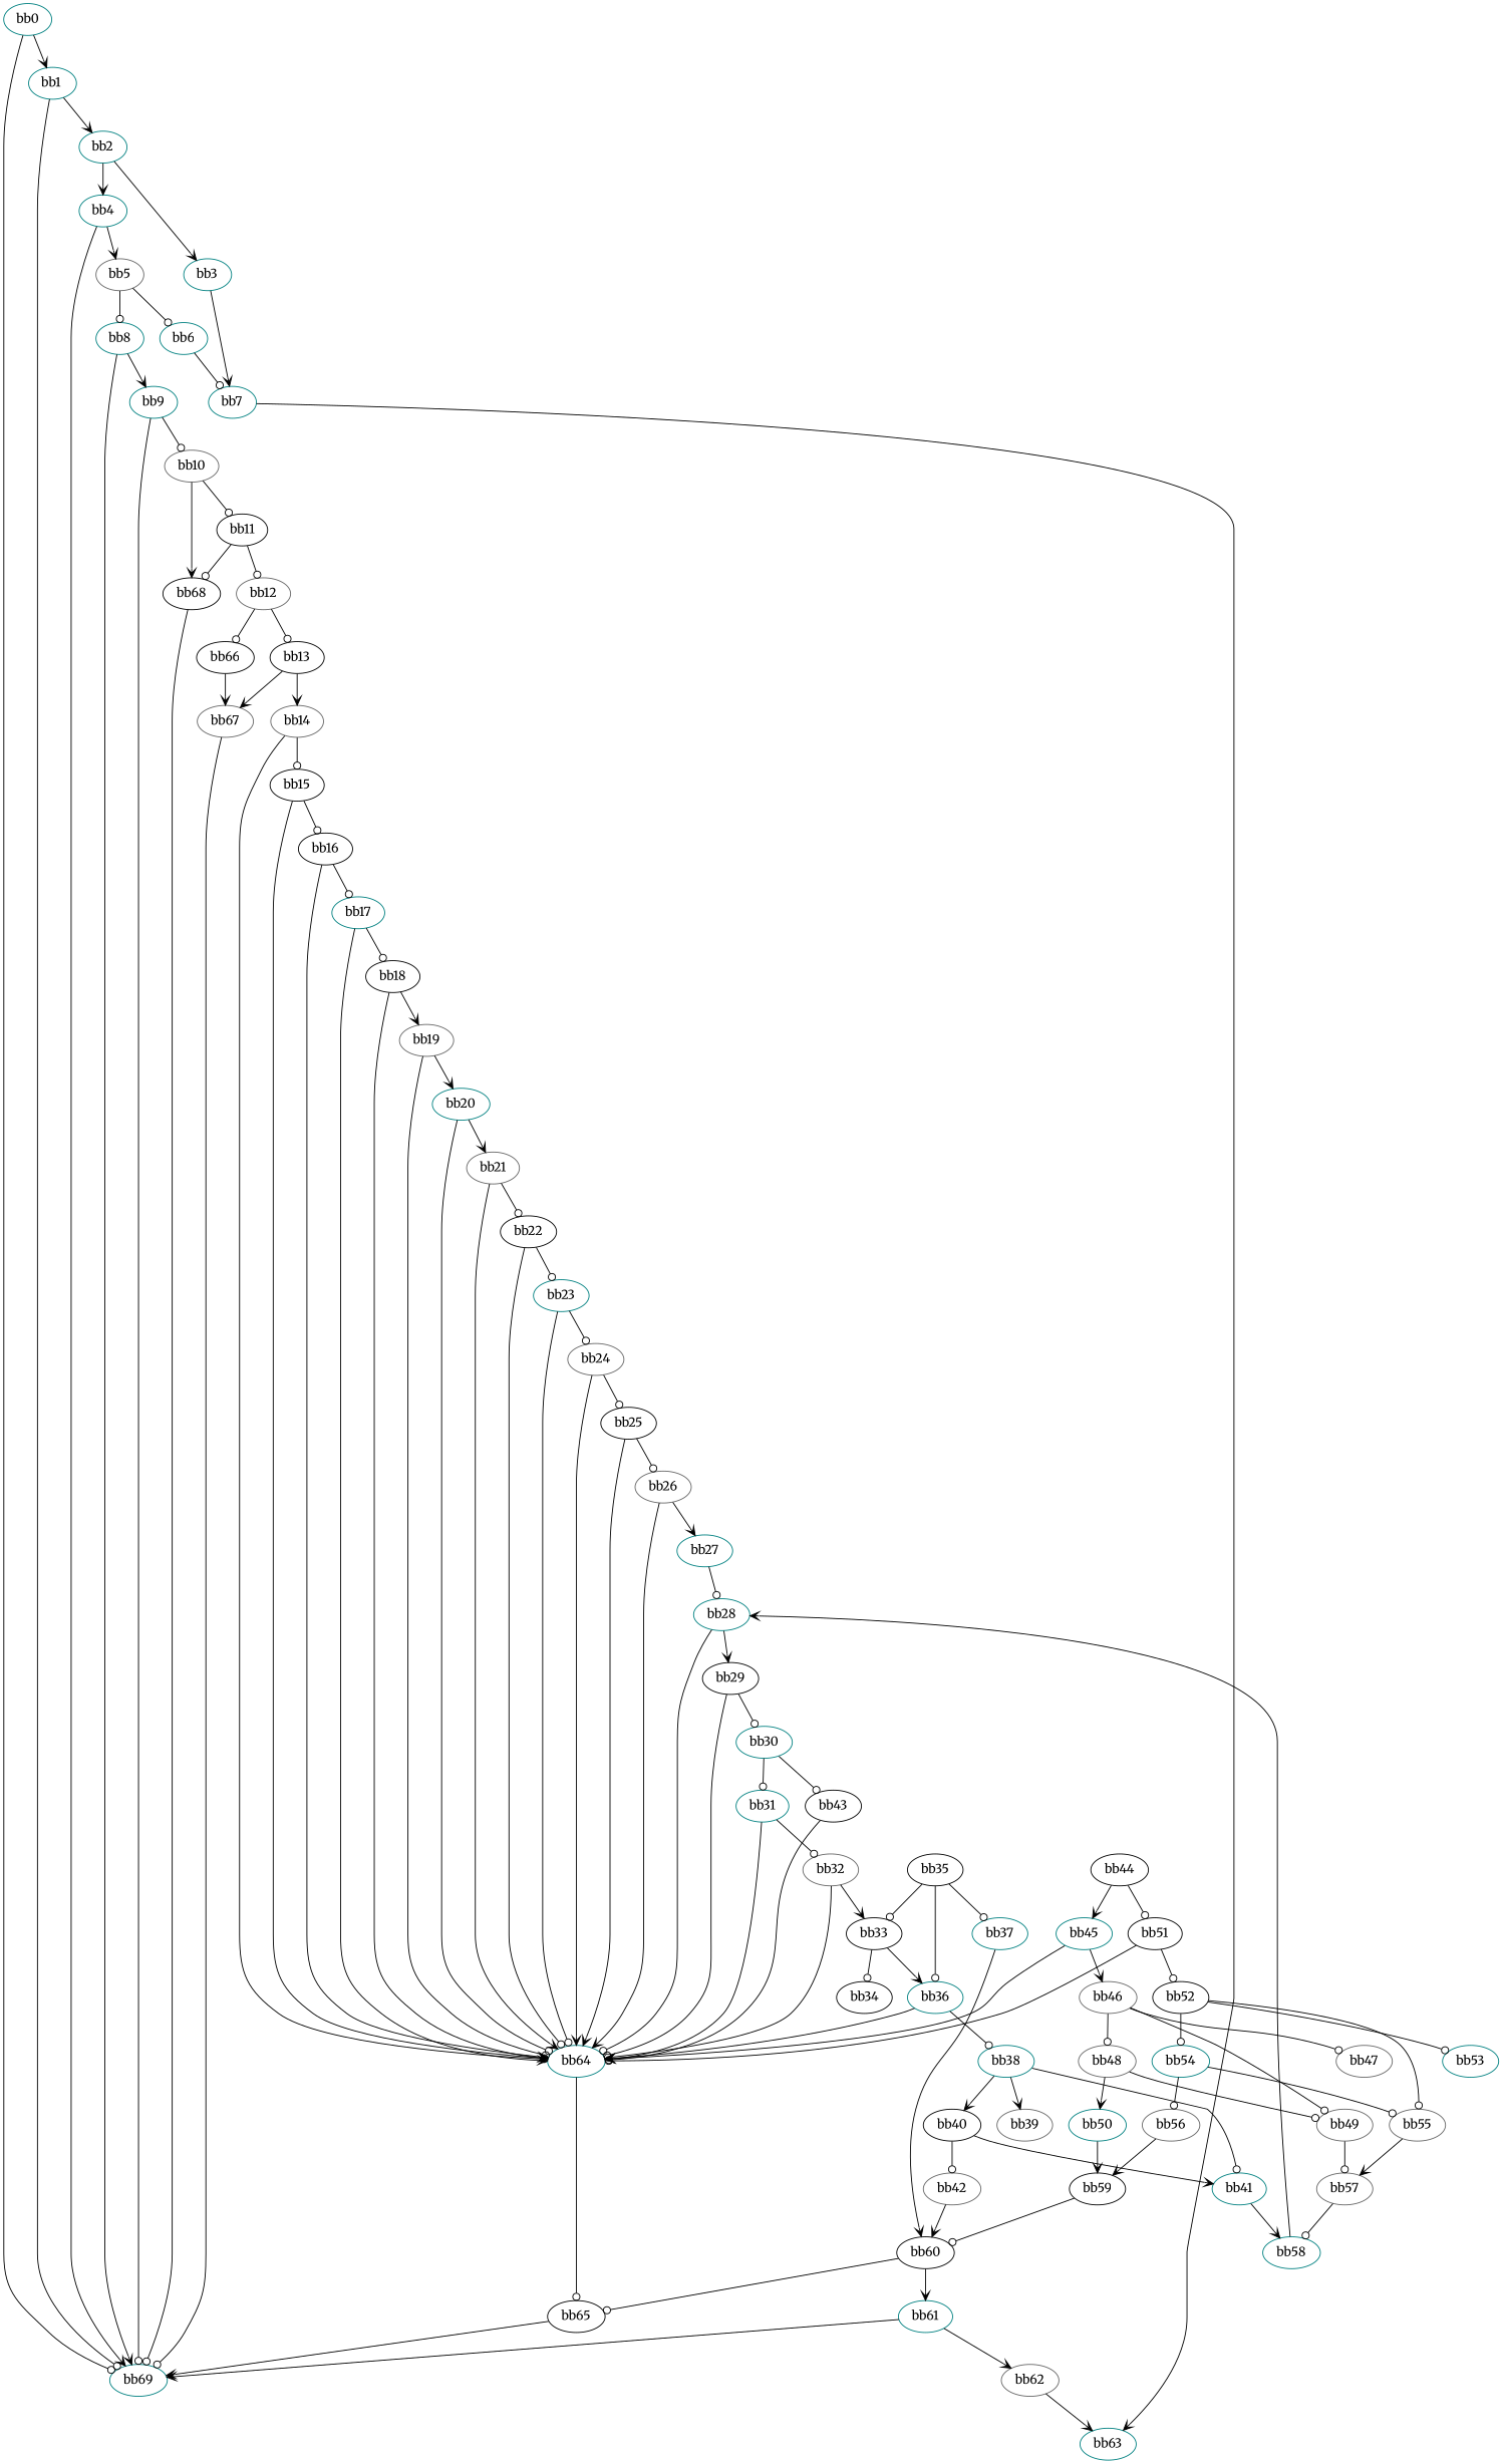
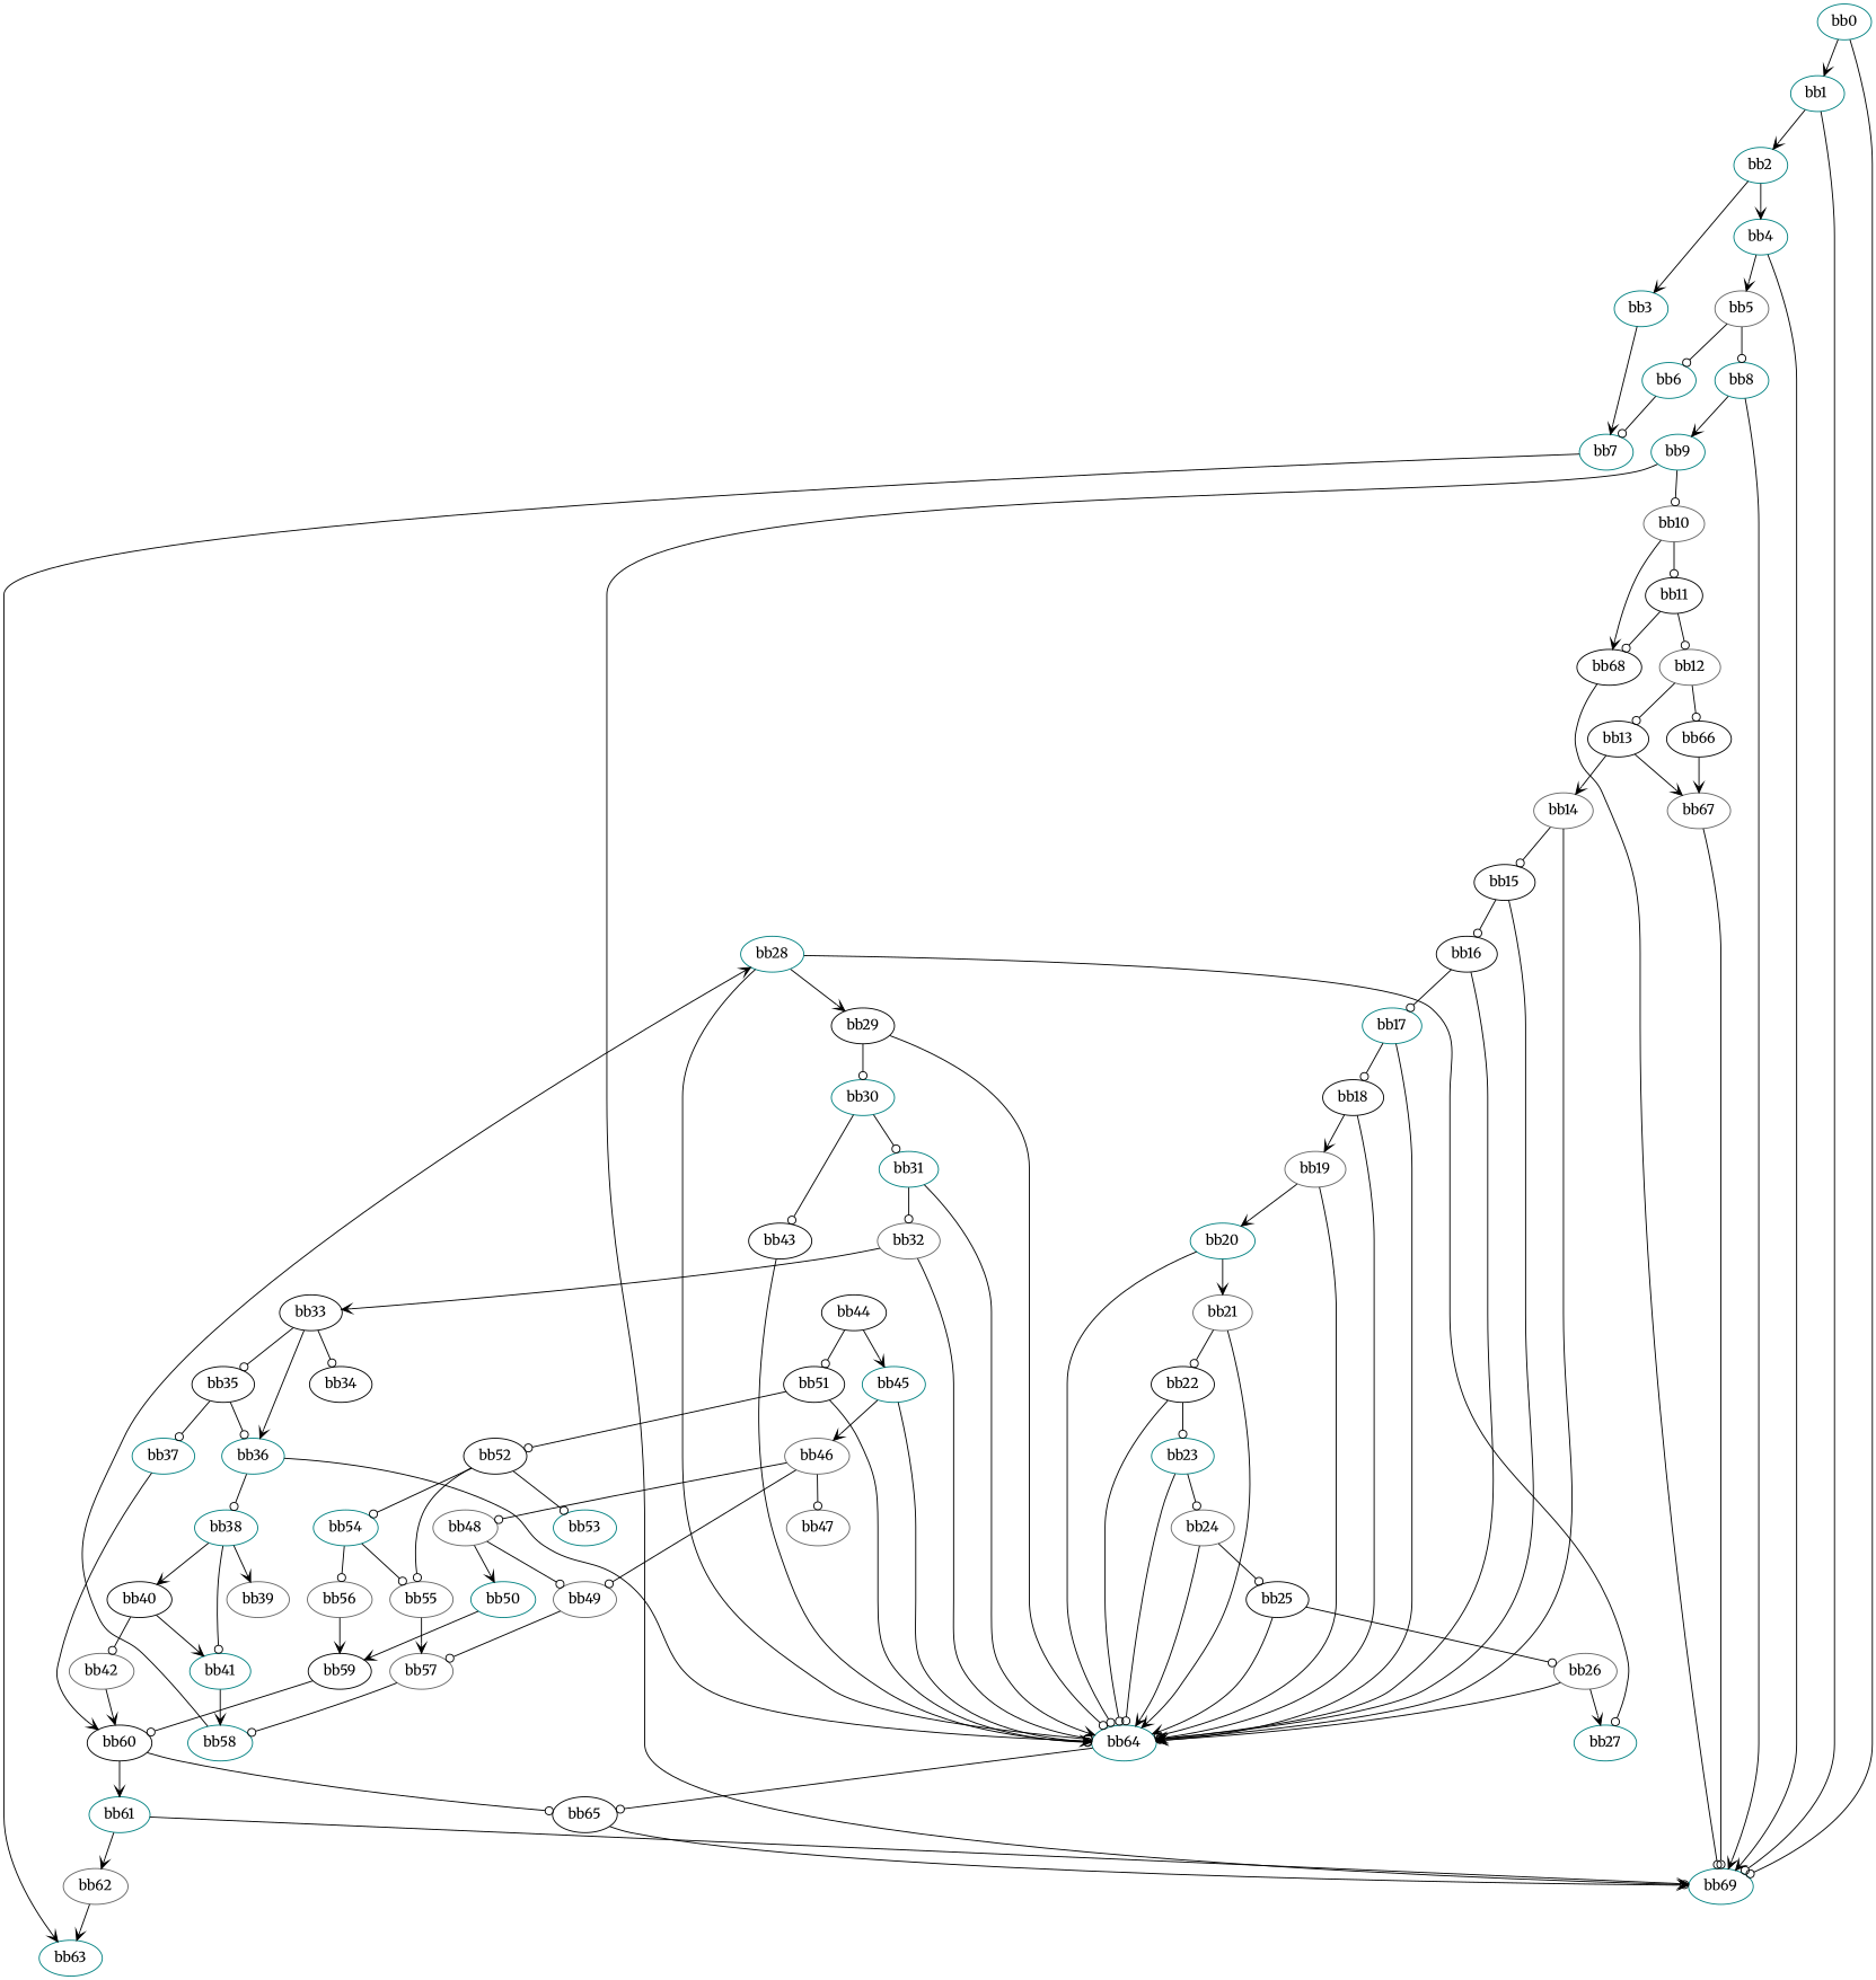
  digraph {
    fontname=Merriweather
    node [color=teal fontname=Merriweather]
    edge [arrowhead=odot fontname=Merriweather]
    n1 [label="bb0\l"]
    n2 [label="bb1\l"]
    n3 [label="bb69\l"]
    n4 [label="bb2\l"]
    n5 [label="bb3\l"]
    n6 [label="bb4\l"]
    n7 [label="bb7\l"]
    n8 [color=gray40 label="bb5\l"]
    n9 [label="bb63\l"]
    n10 [label="bb6\l"]
    n11 [label="bb8\l"]
    n12 [label="bb9\l"]
    n13 [color=gray40 label="bb10\l"]
    n14 [color=black label="bb11\l"]
    n15 [color=black label="bb68\l"]
    n16 [color=gray40 label="bb12\l"]
    n17 [color=black label="bb13\l"]
    n18 [color=black label="bb66\l"]
    n19 [color=gray40 label="bb14\l"]
    n20 [color=gray40 label="bb67\l"]
    n21 [color=black label="bb15\l"]
    n22 [label="bb64\l"]
    n23 [color=black label="bb16\l"]
    n24 [color=black label="bb65\l"]
    n25 [label="bb17\l"]
    n26 [color=black label="bb18\l"]
    n27 [color=gray40 label="bb19\l"]
    n28 [label="bb20\l"]
    n29 [color=gray40 label="bb21\l"]
    n30 [color=black label="bb22\l"]
    n31 [label="bb23\l"]
    n32 [color=gray40 label="bb24\l"]
    n33 [color=black label="bb25\l"]
    n34 [color=gray40 label="bb26\l"]
    n35 [label="bb27\l"]
    n36 [label="bb28\l"]
    n37 [color=black label="bb29\l"]
    n38 [label="bb30\l"]
    n39 [label="bb31\l"]
    n40 [color=black label="bb43\l"]
    n41 [color=gray40 label="bb32\l"]
    n42 [color=black label="bb33\l"]
    n43 [color=black label="bb34\l"]
    n44 [color=black label="bb35\l"]
    n45 [label="bb36\l"]
    n46 [label="bb37\l"]
    n47 [label="bb38\l"]
    n48 [color=black label="bb60\l"]
    n49 [color=gray40 label="bb39\l"]
    n50 [color=black label="bb40\l"]
    n51 [label="bb41\l"]
    n52 [label="bb61\l"]
    n53 [color=gray40 label="bb42\l"]
    n54 [label="bb58\l"]
    n55 [color=black label="bb44\l"]
    n56 [label="bb45\l"]
    n57 [color=black label="bb51\l"]
    n58 [color=gray40 label="bb46\l"]
    n59 [color=black label="bb52\l"]
    n60 [color=gray40 label="bb47\l"]
    n61 [color=gray40 label="bb48\l"]
    n62 [color=gray40 label="bb49\l"]
    n63 [label="bb50\l"]
    n64 [color=gray40 label="bb57\l"]
    n65 [color=black label="bb59\l"]
    n66 [label="bb53\l"]
    n67 [label="bb54\l"]
    n68 [color=gray40 label="bb55\l"]
    n69 [color=gray40 label="bb56\l"]
    n70 [color=gray40 label="bb62\l"]
    n1 -> n2 [arrowhead=vee]
    n1 -> n3
    n2 -> n3
    n2 -> n4 [arrowhead=vee]
    n4 -> n5 [arrowhead=vee]
    n4 -> n6 [arrowhead=vee]
    n5 -> n7 [arrowhead=vee]
    n6 -> n3 [arrowhead=vee]
    n6 -> n8 [arrowhead=vee]
    n7 -> n9 [arrowhead=vee]
    n8 -> n10
    n8 -> n11
    n10 -> n7
    n11 -> n3 [arrowhead=vee]
    n11 -> n12 [arrowhead=vee]
    n12 -> n3
    n12 -> n13
    n13 -> n14
    n13 -> n15 [arrowhead=vee]
    n14 -> n15
    n14 -> n16
    n15 -> n3
    n16 -> n17
    n16 -> n18
    n17 -> n19 [arrowhead=vee]
    n17 -> n20 [arrowhead=vee]
    n18 -> n20 [arrowhead=vee]
    n19 -> n21
    n19 -> n22
    n20 -> n3
    n21 -> n22
    n21 -> n23
    n22 -> n24
    n23 -> n22 [arrowhead=vee]
    n23 -> n25
    n24 -> n3 [arrowhead=vee]
    n25 -> n22 [arrowhead=vee]
    n25 -> n26
    n26 -> n22 [arrowhead=vee]
    n26 -> n27 [arrowhead=vee]
    n27 -> n22
    n27 -> n28 [arrowhead=vee]
    n28 -> n22
    n28 -> n29 [arrowhead=vee]
    n29 -> n22 [arrowhead=vee]
    n29 -> n30
    n30 -> n22
    n30 -> n31
    n31 -> n22
    n31 -> n32
    n32 -> n22 [arrowhead=vee]
    n32 -> n33
    n33 -> n22 [arrowhead=vee]
    n33 -> n34
    n34 -> n22 [arrowhead=vee]
    n34 -> n35 [arrowhead=vee]
-   n35 -> n36
+   n36 -> n35
    n36 -> n22
    n36 -> n37 [arrowhead=vee]
    n37 -> n22
    n37 -> n38
    n38 -> n39
    n38 -> n40
    n39 -> n22 [arrowhead=vee]
    n39 -> n41
    n40 -> n22
    n41 -> n22
    n41 -> n42 [arrowhead=vee]
    n42 -> n43
-   n44 -> n42
+   n42 -> n44
    n42 -> n45 [arrowhead=vee]
    n44 -> n45
    n44 -> n46
    n45 -> n22 [arrowhead=vee]
    n45 -> n47
    n46 -> n48 [arrowhead=vee]
    n47 -> n49 [arrowhead=vee]
    n47 -> n50 [arrowhead=vee]
    n47 -> n51
    n48 -> n24
    n48 -> n52 [arrowhead=vee]
    n50 -> n51 [arrowhead=vee]
    n50 -> n53
    n51 -> n54 [arrowhead=vee]
    n52 -> n3 [arrowhead=vee]
    n52 -> n70 [arrowhead=vee]
    n53 -> n48 [arrowhead=vee]
    n54 -> n36 [arrowhead=vee]
    n55 -> n56 [arrowhead=vee]
    n55 -> n57
    n56 -> n22 [arrowhead=vee]
    n56 -> n58 [arrowhead=vee]
    n57 -> n22
    n57 -> n59
    n58 -> n60
    n58 -> n61
    n58 -> n62
    n59 -> n66
    n59 -> n67
    n59 -> n68
    n61 -> n62
    n61 -> n63 [arrowhead=vee]
    n62 -> n64
    n63 -> n65 [arrowhead=vee]
    n64 -> n54
    n65 -> n48
    n67 -> n68
    n67 -> n69
    n68 -> n64 [arrowhead=vee]
    n69 -> n65 [arrowhead=vee]
    n70 -> n9 [arrowhead=vee]
  }
